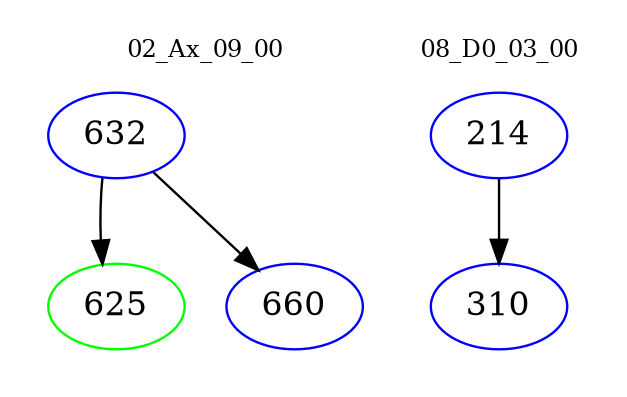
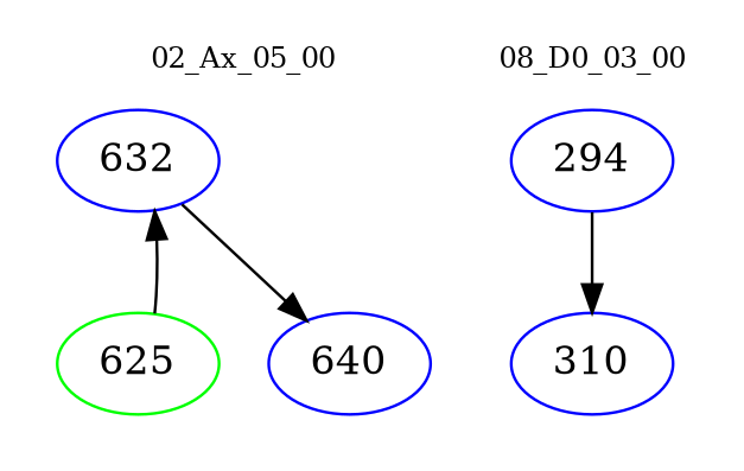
  digraph {
    node [color=blue]
    edge [color=black]
    n1 [label=632]
    n2 [color=green label=625]
-   n3 [label=660]
-   n4 [label=214]
+   n3 [label=640]
+   n4 [label=294]
    n5 [label=310]
    subgraph cluster_1 {
      color=white
      fontsize=10
-     label="02_Ax_09_00"
+     label="02_Ax_05_00"
      n1
      n2
      n3
    }
    subgraph cluster_2 {
      color=white
      fontsize=10
      label="08_D0_03_00"
      n4
      n5
    }
-   n1 -> n2
+   n2 -> n1
    n1 -> n3
    n4 -> n5
  }
